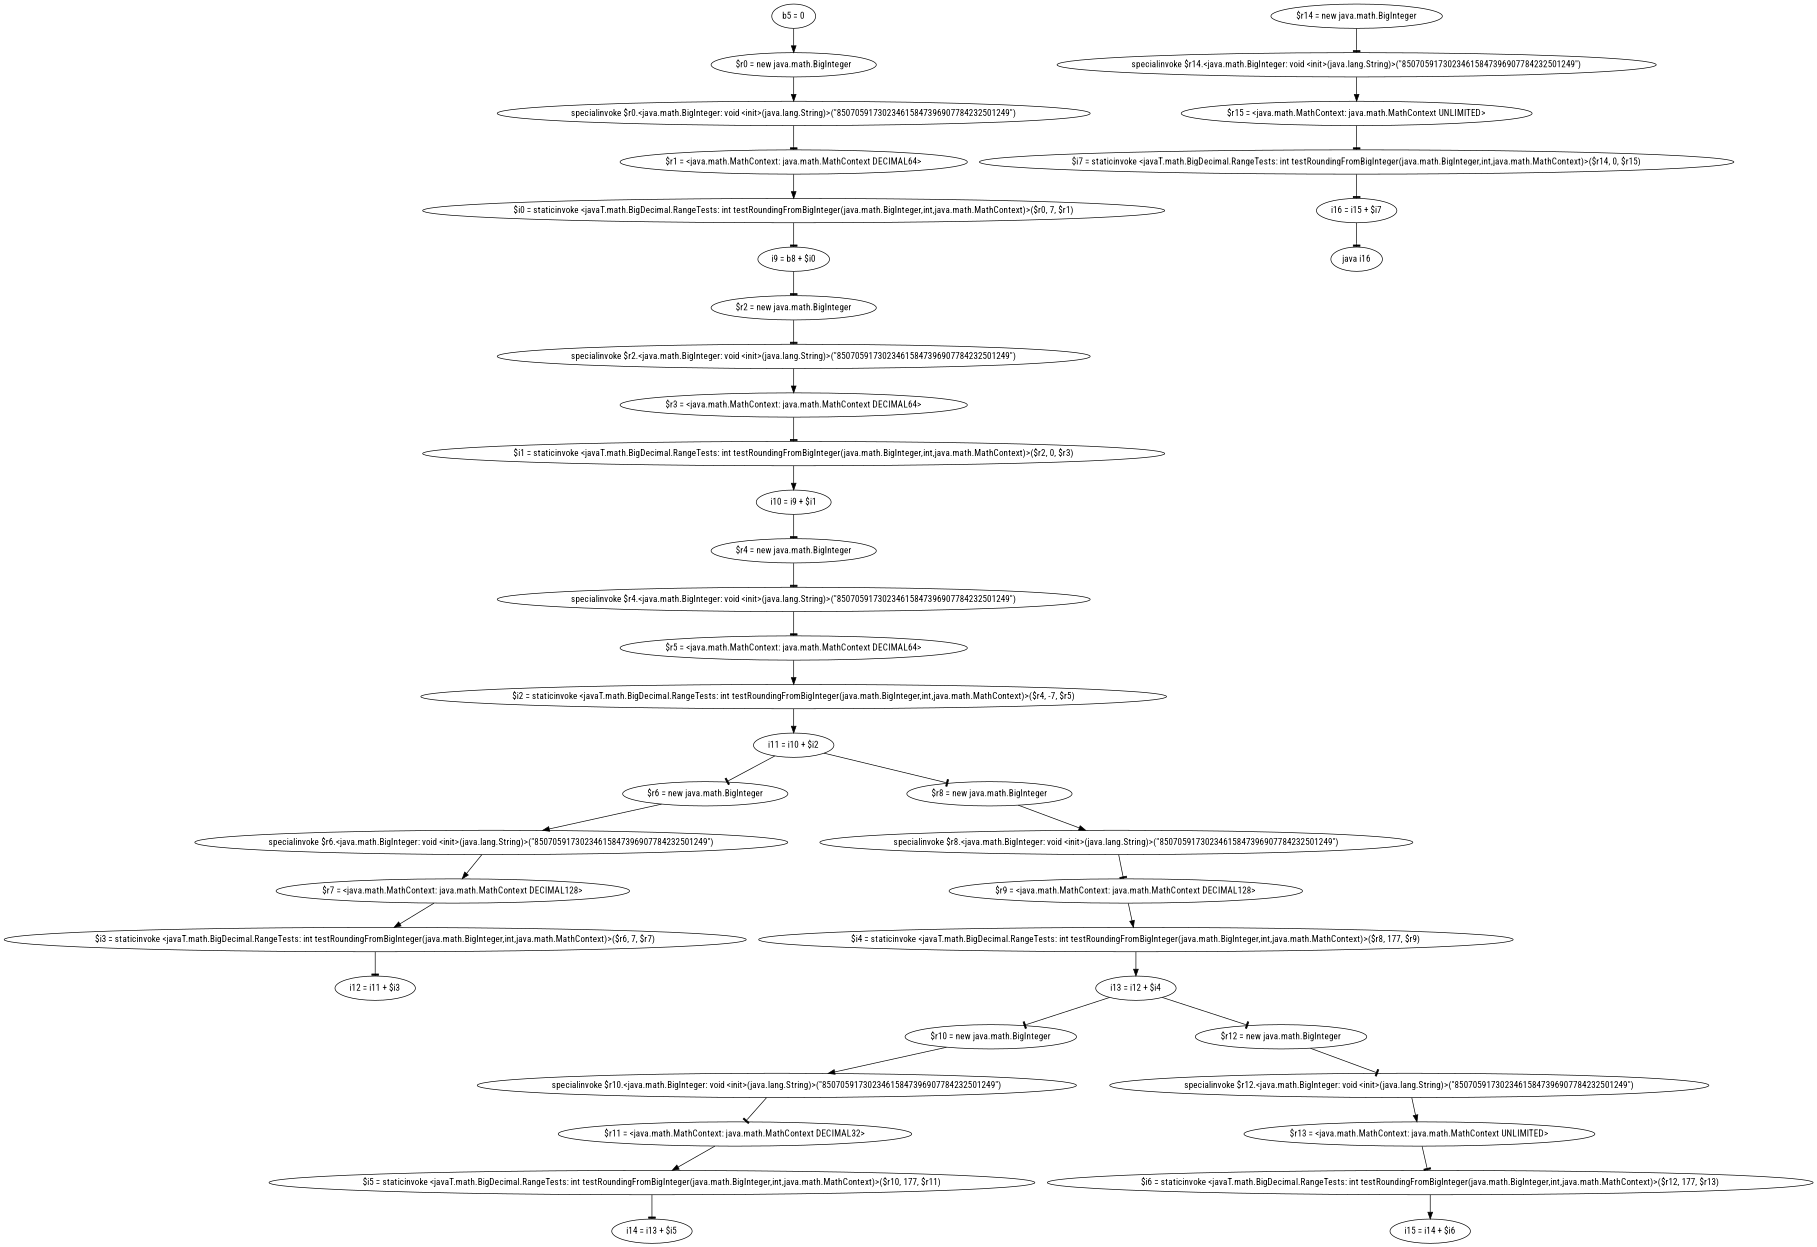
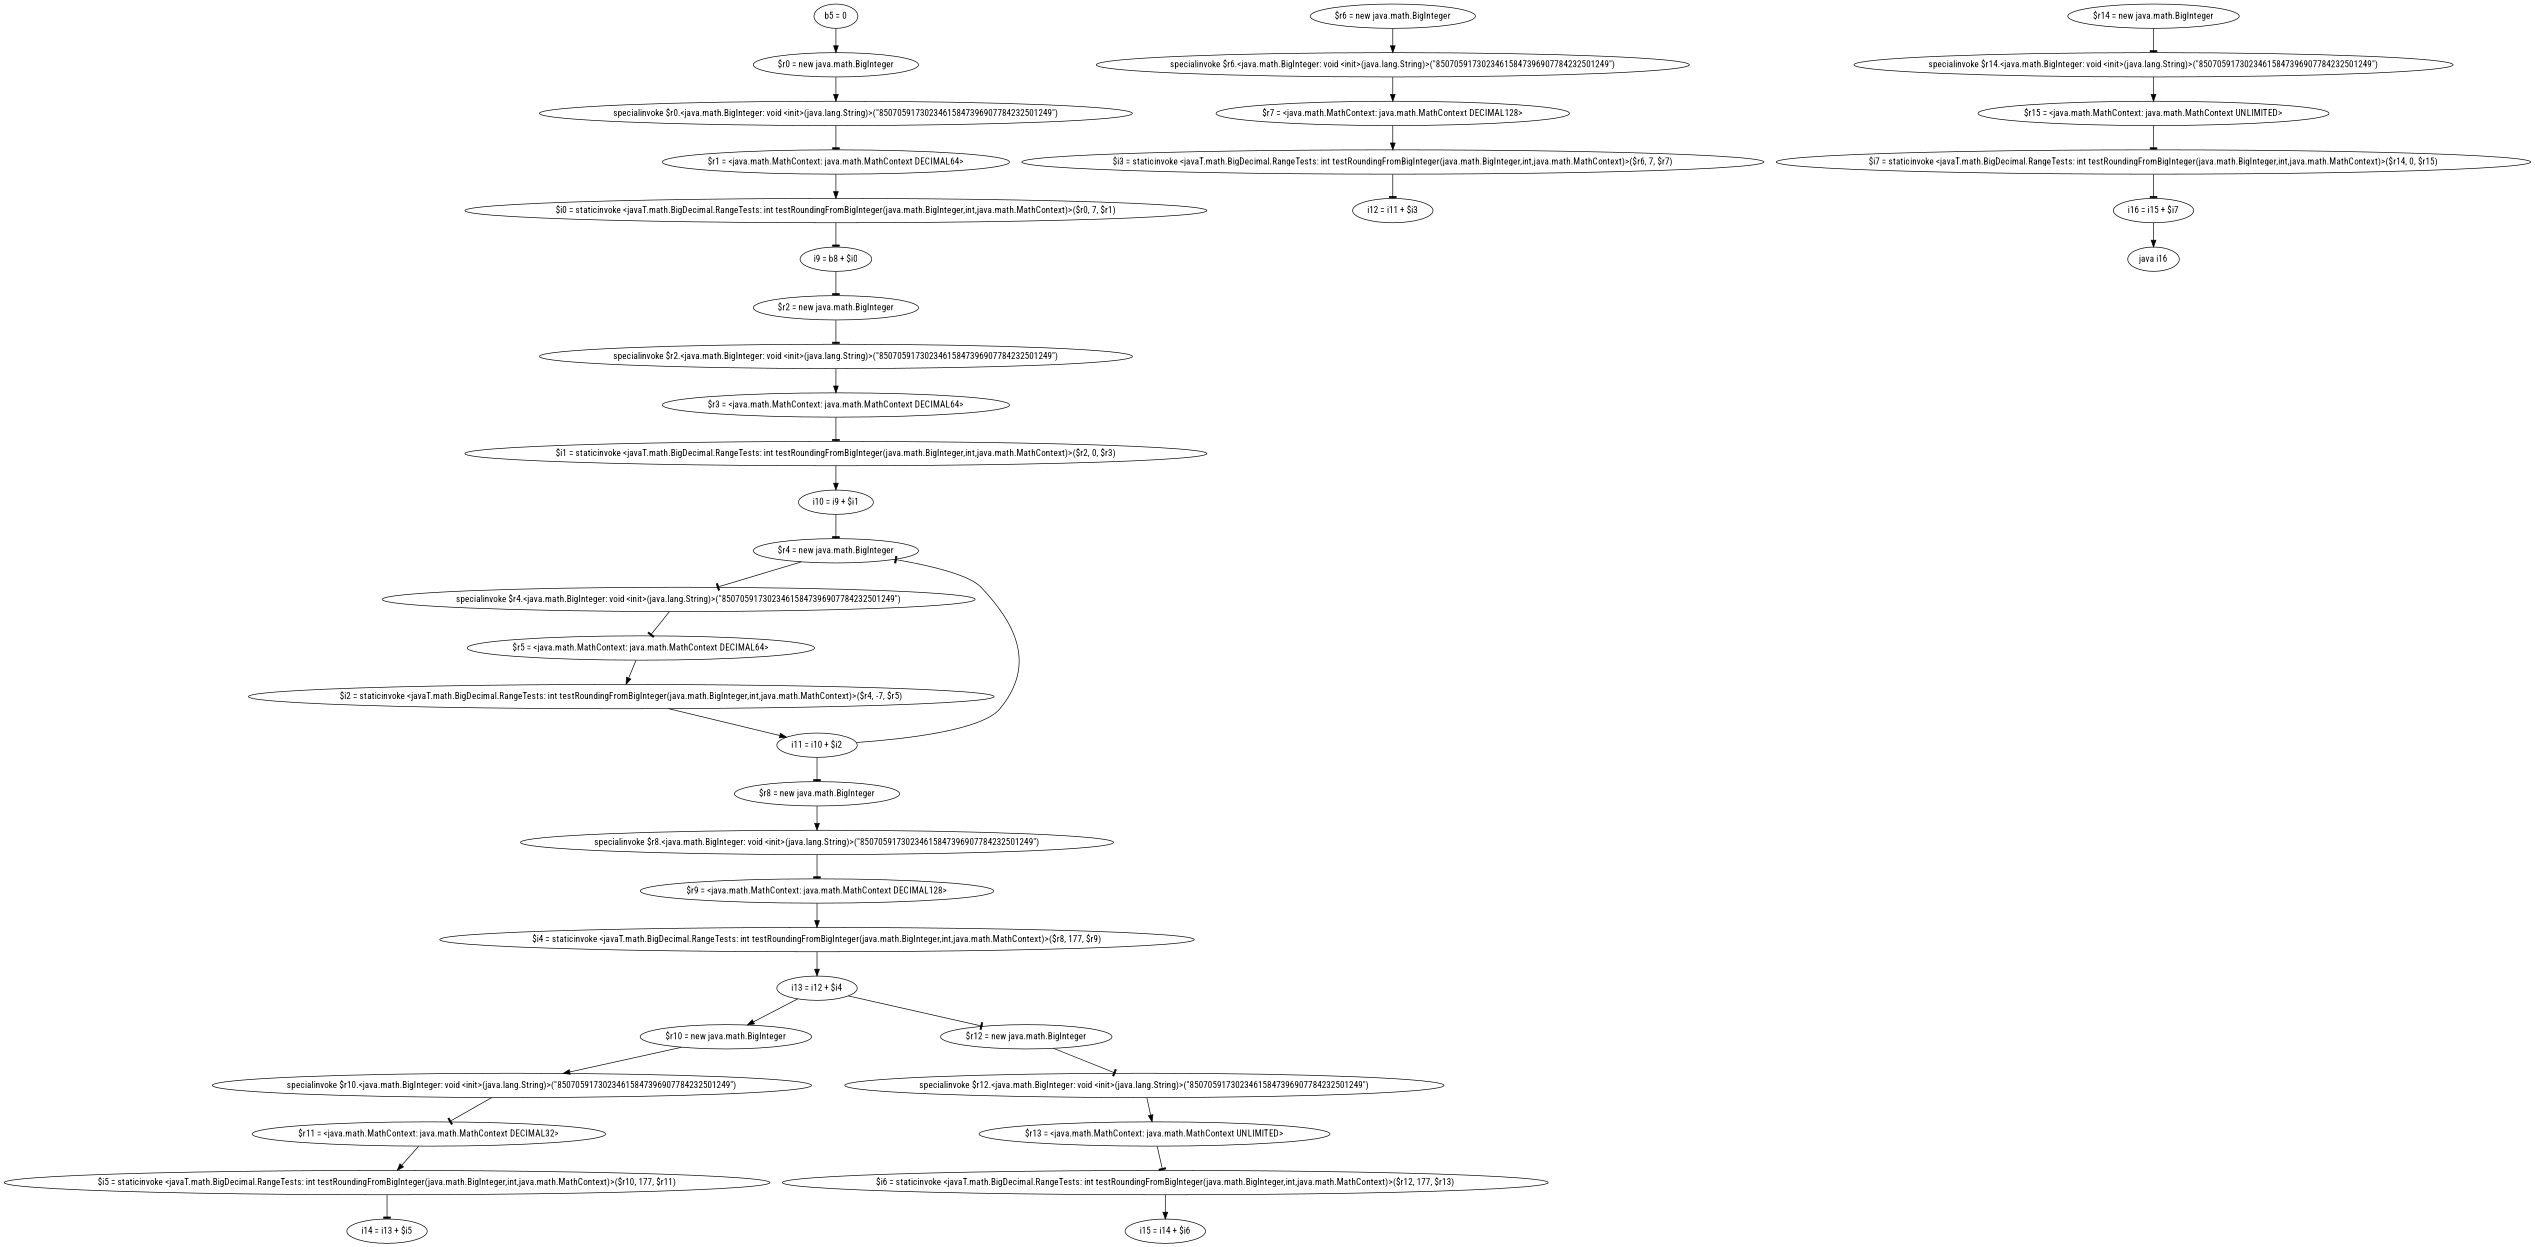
  digraph {
    fontname="Roboto Condensed"
    node [fontname="Roboto Condensed"]
    edge [arrowhead=normal fontname="Roboto Condensed"]
    n1 [label="b5 = 0"]
    "$r0 = new java.math.BigInteger"
    "specialinvoke $r0.<java.math.BigInteger: void <init>(java.lang.String)>(\"85070591730234615847396907784232501249\")"
    "$r1 = <java.math.MathContext: java.math.MathContext DECIMAL64>"
    "$i0 = staticinvoke <javaT.math.BigDecimal.RangeTests: int testRoundingFromBigInteger(java.math.BigInteger,int,java.math.MathContext)>($r0, 7, $r1)"
    "i9 = b8 + $i0"
    "$r2 = new java.math.BigInteger"
    "specialinvoke $r2.<java.math.BigInteger: void <init>(java.lang.String)>(\"85070591730234615847396907784232501249\")"
    "$r3 = <java.math.MathContext: java.math.MathContext DECIMAL64>"
    "$i1 = staticinvoke <javaT.math.BigDecimal.RangeTests: int testRoundingFromBigInteger(java.math.BigInteger,int,java.math.MathContext)>($r2, 0, $r3)"
    "i10 = i9 + $i1"
    "$r4 = new java.math.BigInteger"
    "specialinvoke $r4.<java.math.BigInteger: void <init>(java.lang.String)>(\"85070591730234615847396907784232501249\")"
    "$r5 = <java.math.MathContext: java.math.MathContext DECIMAL64>"
    "$i2 = staticinvoke <javaT.math.BigDecimal.RangeTests: int testRoundingFromBigInteger(java.math.BigInteger,int,java.math.MathContext)>($r4, -7, $r5)"
    "i11 = i10 + $i2"
    "$r6 = new java.math.BigInteger"
    "$r8 = new java.math.BigInteger"
    "specialinvoke $r6.<java.math.BigInteger: void <init>(java.lang.String)>(\"85070591730234615847396907784232501249\")"
    "$r7 = <java.math.MathContext: java.math.MathContext DECIMAL128>"
    "$i3 = staticinvoke <javaT.math.BigDecimal.RangeTests: int testRoundingFromBigInteger(java.math.BigInteger,int,java.math.MathContext)>($r6, 7, $r7)"
    "i12 = i11 + $i3"
    "specialinvoke $r8.<java.math.BigInteger: void <init>(java.lang.String)>(\"85070591730234615847396907784232501249\")"
    "$r9 = <java.math.MathContext: java.math.MathContext DECIMAL128>"
    "$i4 = staticinvoke <javaT.math.BigDecimal.RangeTests: int testRoundingFromBigInteger(java.math.BigInteger,int,java.math.MathContext)>($r8, 177, $r9)"
    "i13 = i12 + $i4"
    "$r10 = new java.math.BigInteger"
    "$r12 = new java.math.BigInteger"
    "specialinvoke $r10.<java.math.BigInteger: void <init>(java.lang.String)>(\"85070591730234615847396907784232501249\")"
    "$r11 = <java.math.MathContext: java.math.MathContext DECIMAL32>"
    "$i5 = staticinvoke <javaT.math.BigDecimal.RangeTests: int testRoundingFromBigInteger(java.math.BigInteger,int,java.math.MathContext)>($r10, 177, $r11)"
    "i14 = i13 + $i5"
    "specialinvoke $r12.<java.math.BigInteger: void <init>(java.lang.String)>(\"85070591730234615847396907784232501249\")"
    "$r13 = <java.math.MathContext: java.math.MathContext UNLIMITED>"
    "$i6 = staticinvoke <javaT.math.BigDecimal.RangeTests: int testRoundingFromBigInteger(java.math.BigInteger,int,java.math.MathContext)>($r12, 177, $r13)"
    "i15 = i14 + $i6"
    "$r14 = new java.math.BigInteger"
    "specialinvoke $r14.<java.math.BigInteger: void <init>(java.lang.String)>(\"85070591730234615847396907784232501249\")"
    "$r15 = <java.math.MathContext: java.math.MathContext UNLIMITED>"
    "$i7 = staticinvoke <javaT.math.BigDecimal.RangeTests: int testRoundingFromBigInteger(java.math.BigInteger,int,java.math.MathContext)>($r14, 0, $r15)"
    "i16 = i15 + $i7"
    n42 [label="java i16"]
    n1 -> "$r0 = new java.math.BigInteger"
    "$r0 = new java.math.BigInteger" -> "specialinvoke $r0.<java.math.BigInteger: void <init>(java.lang.String)>(\"85070591730234615847396907784232501249\")"
    "specialinvoke $r0.<java.math.BigInteger: void <init>(java.lang.String)>(\"85070591730234615847396907784232501249\")" -> "$r1 = <java.math.MathContext: java.math.MathContext DECIMAL64>" [arrowhead=tee]
    "$r1 = <java.math.MathContext: java.math.MathContext DECIMAL64>" -> "$i0 = staticinvoke <javaT.math.BigDecimal.RangeTests: int testRoundingFromBigInteger(java.math.BigInteger,int,java.math.MathContext)>($r0, 7, $r1)"
    "$i0 = staticinvoke <javaT.math.BigDecimal.RangeTests: int testRoundingFromBigInteger(java.math.BigInteger,int,java.math.MathContext)>($r0, 7, $r1)" -> "i9 = b8 + $i0" [arrowhead=tee]
    "i9 = b8 + $i0" -> "$r2 = new java.math.BigInteger" [arrowhead=tee]
    "$r2 = new java.math.BigInteger" -> "specialinvoke $r2.<java.math.BigInteger: void <init>(java.lang.String)>(\"85070591730234615847396907784232501249\")" [arrowhead=tee]
    "specialinvoke $r2.<java.math.BigInteger: void <init>(java.lang.String)>(\"85070591730234615847396907784232501249\")" -> "$r3 = <java.math.MathContext: java.math.MathContext DECIMAL64>"
    "$r3 = <java.math.MathContext: java.math.MathContext DECIMAL64>" -> "$i1 = staticinvoke <javaT.math.BigDecimal.RangeTests: int testRoundingFromBigInteger(java.math.BigInteger,int,java.math.MathContext)>($r2, 0, $r3)" [arrowhead=tee]
    "$i1 = staticinvoke <javaT.math.BigDecimal.RangeTests: int testRoundingFromBigInteger(java.math.BigInteger,int,java.math.MathContext)>($r2, 0, $r3)" -> "i10 = i9 + $i1"
    "i10 = i9 + $i1" -> "$r4 = new java.math.BigInteger" [arrowhead=tee]
    "$r4 = new java.math.BigInteger" -> "specialinvoke $r4.<java.math.BigInteger: void <init>(java.lang.String)>(\"85070591730234615847396907784232501249\")" [arrowhead=tee]
    "specialinvoke $r4.<java.math.BigInteger: void <init>(java.lang.String)>(\"85070591730234615847396907784232501249\")" -> "$r5 = <java.math.MathContext: java.math.MathContext DECIMAL64>" [arrowhead=tee]
    "$r5 = <java.math.MathContext: java.math.MathContext DECIMAL64>" -> "$i2 = staticinvoke <javaT.math.BigDecimal.RangeTests: int testRoundingFromBigInteger(java.math.BigInteger,int,java.math.MathContext)>($r4, -7, $r5)"
    "$i2 = staticinvoke <javaT.math.BigDecimal.RangeTests: int testRoundingFromBigInteger(java.math.BigInteger,int,java.math.MathContext)>($r4, -7, $r5)" -> "i11 = i10 + $i2"
-   "i11 = i10 + $i2" -> "$r6 = new java.math.BigInteger" [arrowhead=tee]
+   "i11 = i10 + $i2" -> "$r4 = new java.math.BigInteger" [arrowhead=tee]
    "i11 = i10 + $i2" -> "$r8 = new java.math.BigInteger" [arrowhead=tee]
    "$r6 = new java.math.BigInteger" -> "specialinvoke $r6.<java.math.BigInteger: void <init>(java.lang.String)>(\"85070591730234615847396907784232501249\")"
    "$r8 = new java.math.BigInteger" -> "specialinvoke $r8.<java.math.BigInteger: void <init>(java.lang.String)>(\"85070591730234615847396907784232501249\")"
    "specialinvoke $r6.<java.math.BigInteger: void <init>(java.lang.String)>(\"85070591730234615847396907784232501249\")" -> "$r7 = <java.math.MathContext: java.math.MathContext DECIMAL128>"
    "$r7 = <java.math.MathContext: java.math.MathContext DECIMAL128>" -> "$i3 = staticinvoke <javaT.math.BigDecimal.RangeTests: int testRoundingFromBigInteger(java.math.BigInteger,int,java.math.MathContext)>($r6, 7, $r7)"
    "$i3 = staticinvoke <javaT.math.BigDecimal.RangeTests: int testRoundingFromBigInteger(java.math.BigInteger,int,java.math.MathContext)>($r6, 7, $r7)" -> "i12 = i11 + $i3" [arrowhead=tee]
    "specialinvoke $r8.<java.math.BigInteger: void <init>(java.lang.String)>(\"85070591730234615847396907784232501249\")" -> "$r9 = <java.math.MathContext: java.math.MathContext DECIMAL128>" [arrowhead=tee]
    "$r9 = <java.math.MathContext: java.math.MathContext DECIMAL128>" -> "$i4 = staticinvoke <javaT.math.BigDecimal.RangeTests: int testRoundingFromBigInteger(java.math.BigInteger,int,java.math.MathContext)>($r8, 177, $r9)"
    "$i4 = staticinvoke <javaT.math.BigDecimal.RangeTests: int testRoundingFromBigInteger(java.math.BigInteger,int,java.math.MathContext)>($r8, 177, $r9)" -> "i13 = i12 + $i4"
-   "i13 = i12 + $i4" -> "$r10 = new java.math.BigInteger" [arrowhead=tee]
+   "i13 = i12 + $i4" -> "$r10 = new java.math.BigInteger"
    "i13 = i12 + $i4" -> "$r12 = new java.math.BigInteger" [arrowhead=tee]
    "$r10 = new java.math.BigInteger" -> "specialinvoke $r10.<java.math.BigInteger: void <init>(java.lang.String)>(\"85070591730234615847396907784232501249\")"
    "$r12 = new java.math.BigInteger" -> "specialinvoke $r12.<java.math.BigInteger: void <init>(java.lang.String)>(\"85070591730234615847396907784232501249\")" [arrowhead=tee]
    "specialinvoke $r10.<java.math.BigInteger: void <init>(java.lang.String)>(\"85070591730234615847396907784232501249\")" -> "$r11 = <java.math.MathContext: java.math.MathContext DECIMAL32>" [arrowhead=tee]
    "$r11 = <java.math.MathContext: java.math.MathContext DECIMAL32>" -> "$i5 = staticinvoke <javaT.math.BigDecimal.RangeTests: int testRoundingFromBigInteger(java.math.BigInteger,int,java.math.MathContext)>($r10, 177, $r11)"
    "$i5 = staticinvoke <javaT.math.BigDecimal.RangeTests: int testRoundingFromBigInteger(java.math.BigInteger,int,java.math.MathContext)>($r10, 177, $r11)" -> "i14 = i13 + $i5" [arrowhead=tee]
    "specialinvoke $r12.<java.math.BigInteger: void <init>(java.lang.String)>(\"85070591730234615847396907784232501249\")" -> "$r13 = <java.math.MathContext: java.math.MathContext UNLIMITED>"
    "$r13 = <java.math.MathContext: java.math.MathContext UNLIMITED>" -> "$i6 = staticinvoke <javaT.math.BigDecimal.RangeTests: int testRoundingFromBigInteger(java.math.BigInteger,int,java.math.MathContext)>($r12, 177, $r13)" [arrowhead=tee]
    "$i6 = staticinvoke <javaT.math.BigDecimal.RangeTests: int testRoundingFromBigInteger(java.math.BigInteger,int,java.math.MathContext)>($r12, 177, $r13)" -> "i15 = i14 + $i6"
    "$r14 = new java.math.BigInteger" -> "specialinvoke $r14.<java.math.BigInteger: void <init>(java.lang.String)>(\"85070591730234615847396907784232501249\")" [arrowhead=tee]
    "specialinvoke $r14.<java.math.BigInteger: void <init>(java.lang.String)>(\"85070591730234615847396907784232501249\")" -> "$r15 = <java.math.MathContext: java.math.MathContext UNLIMITED>"
    "$r15 = <java.math.MathContext: java.math.MathContext UNLIMITED>" -> "$i7 = staticinvoke <javaT.math.BigDecimal.RangeTests: int testRoundingFromBigInteger(java.math.BigInteger,int,java.math.MathContext)>($r14, 0, $r15)" [arrowhead=tee]
    "$i7 = staticinvoke <javaT.math.BigDecimal.RangeTests: int testRoundingFromBigInteger(java.math.BigInteger,int,java.math.MathContext)>($r14, 0, $r15)" -> "i16 = i15 + $i7" [arrowhead=tee]
-   "i16 = i15 + $i7" -> n42 [arrowhead=tee]
+   "i16 = i15 + $i7" -> n42
  }
